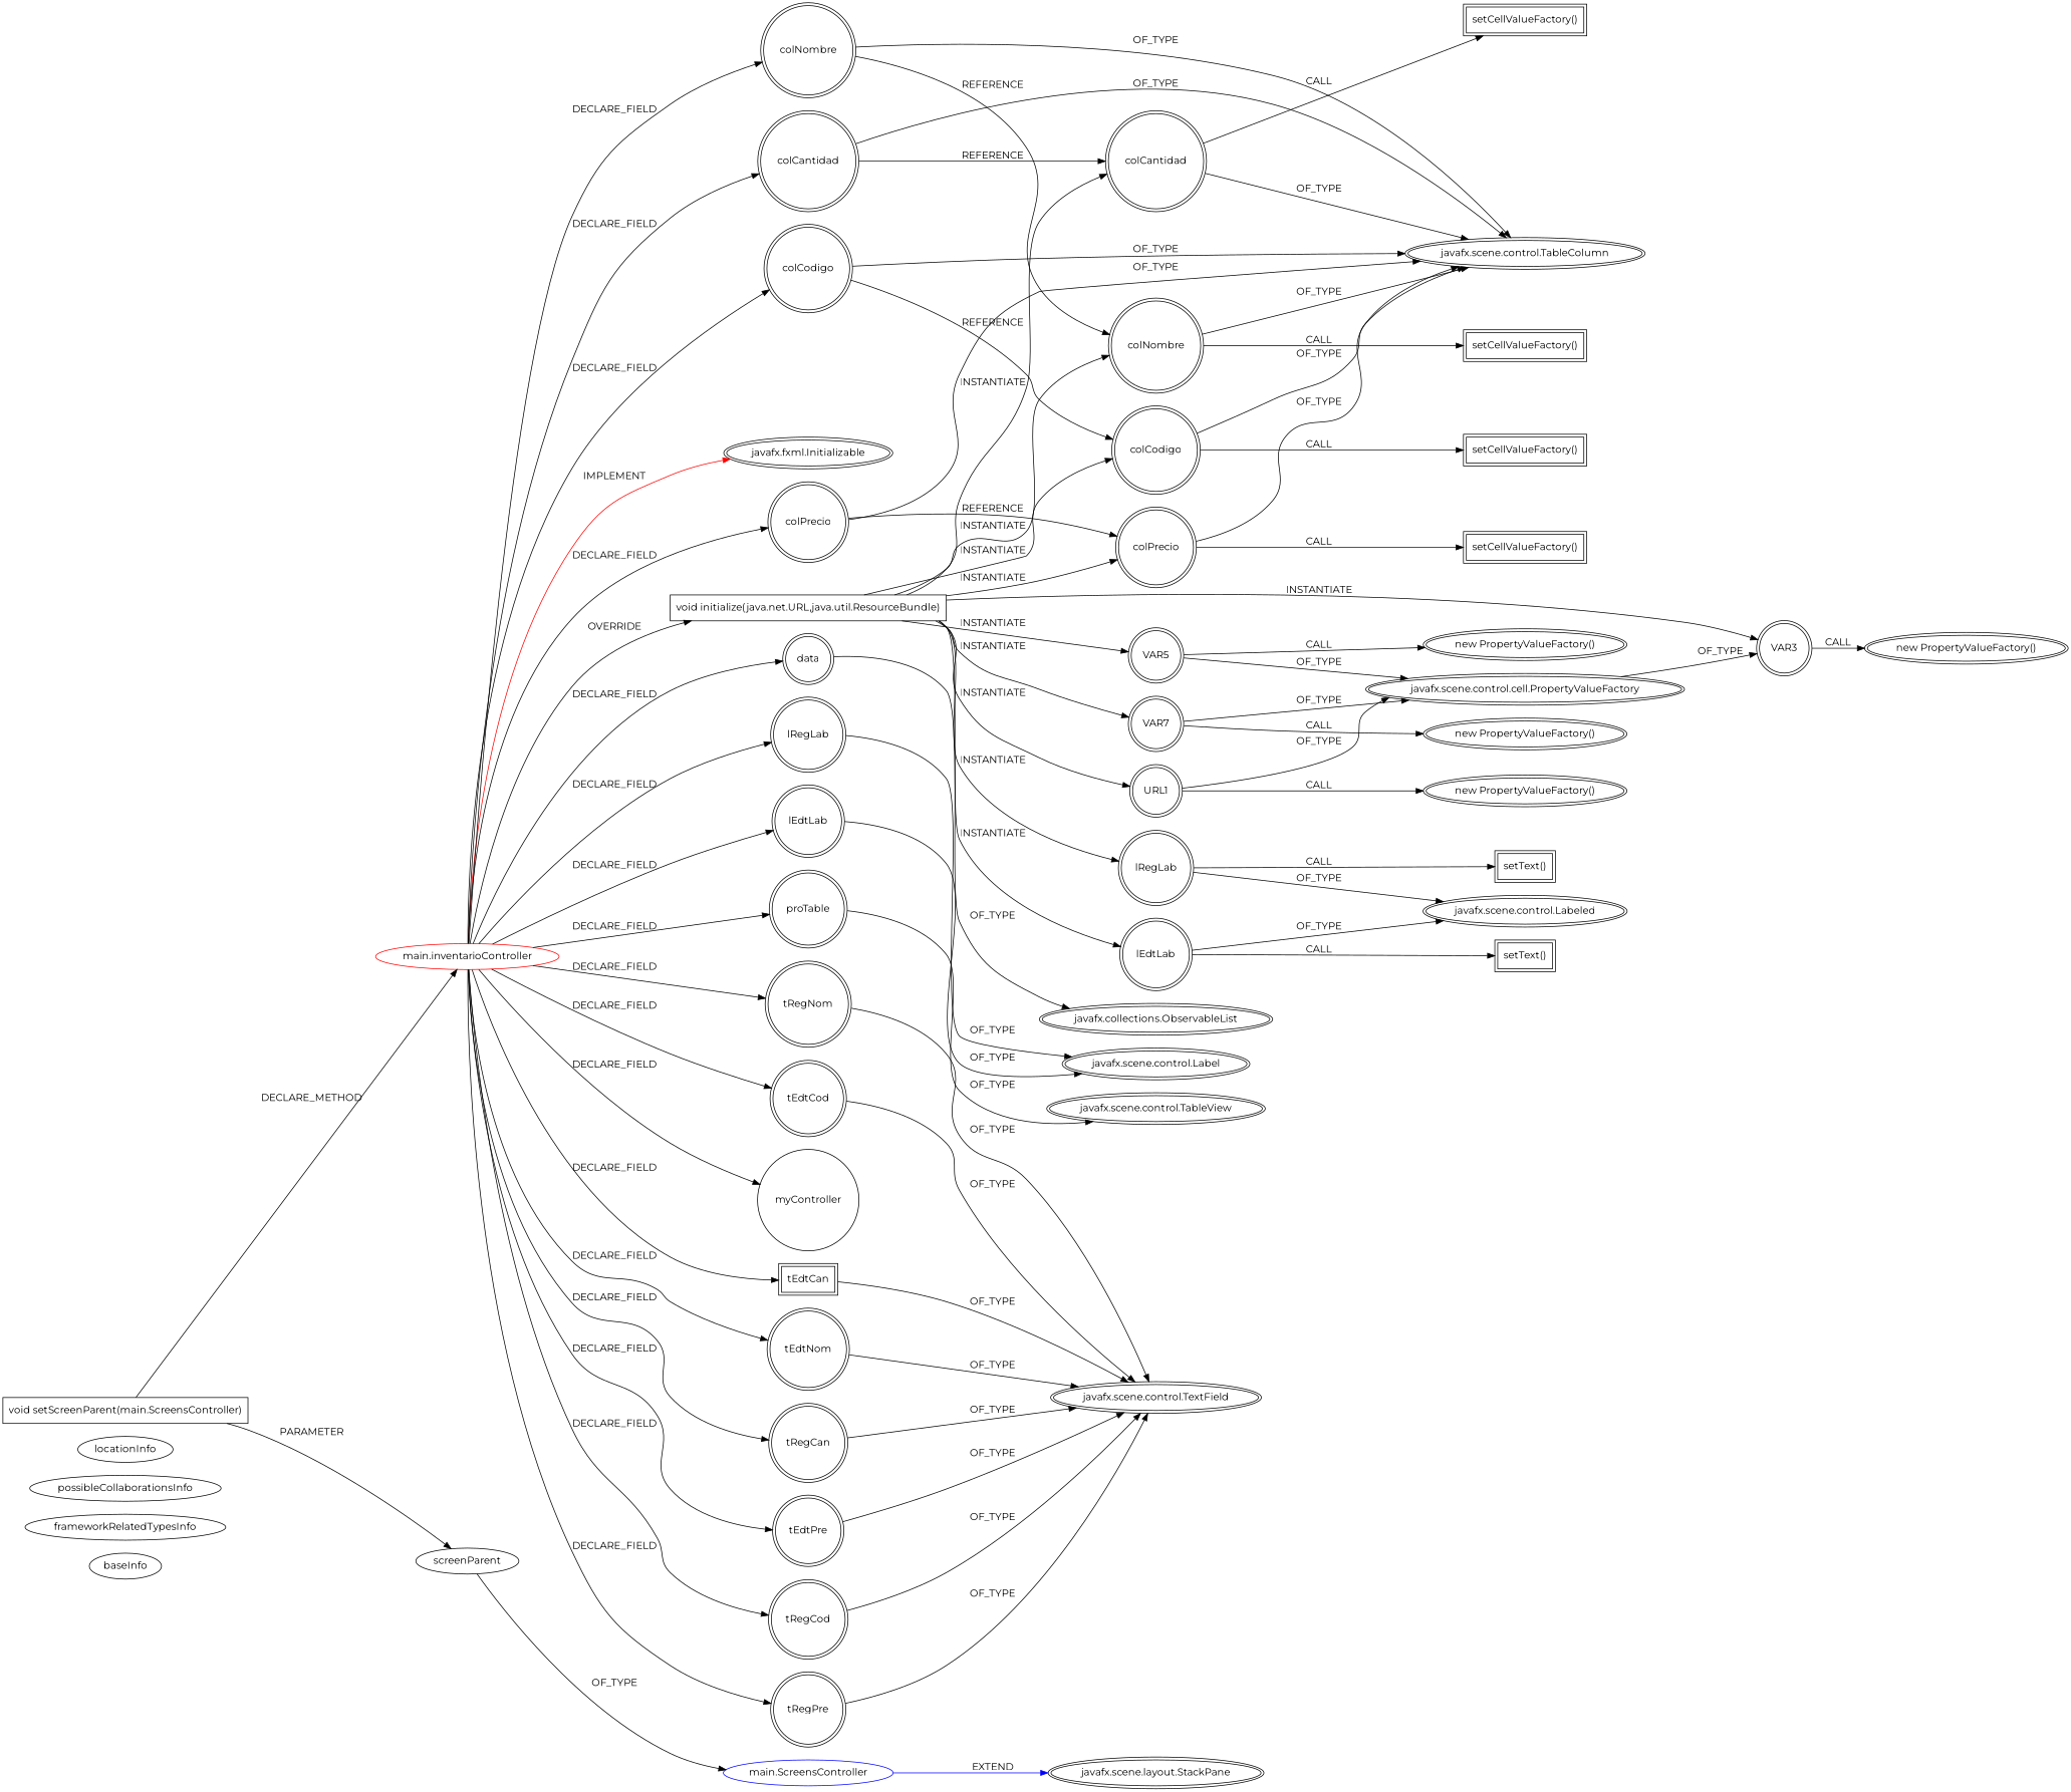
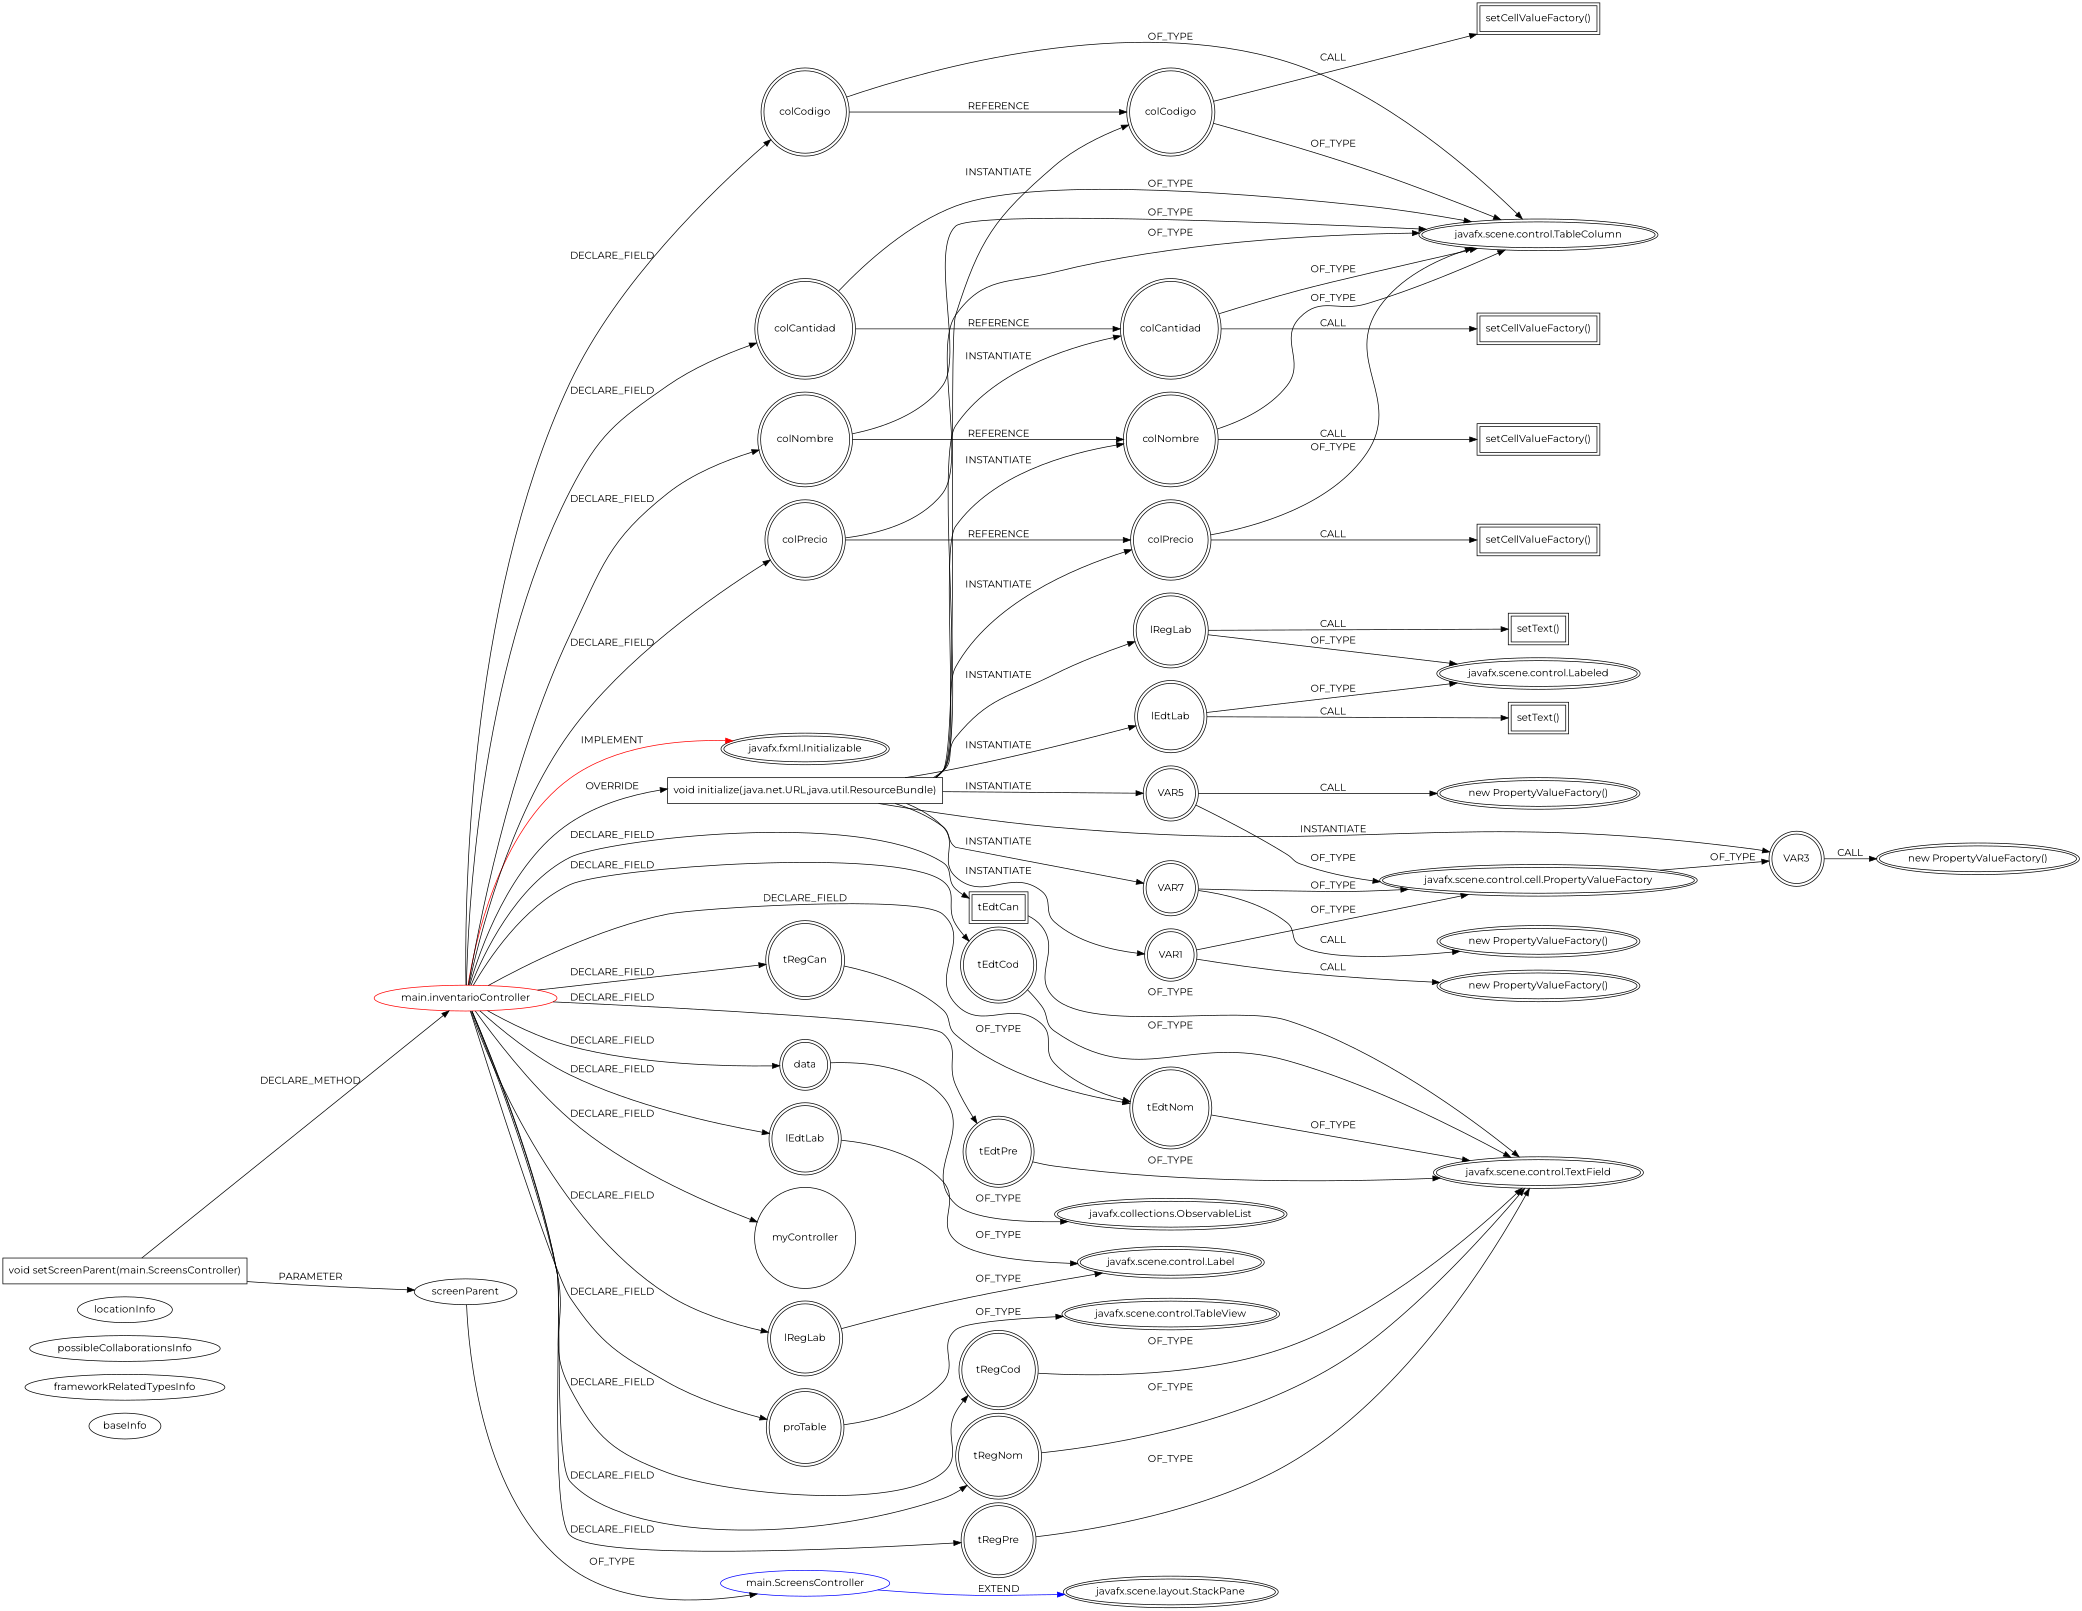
  digraph {
    fontname=Montserrat
    rankdir=LR
    node [fontname=Montserrat isFrameworkType=true vertexType=FIELD_DECLARATION peripheries=2 shape=circle]
    edge [fontname=Montserrat]
    baseInfo [category=extension_graph graphId=1878 isAnonymous=false possibleRelation=true isFrameworkType="" vertexType="" peripheries="" shape=""]
    frameworkRelatedTypesInfo [0="javafx.fxml.Initializable" isFrameworkType="" vertexType="" peripheries="" shape=""]
    possibleCollaborationsInfo [0="1878~CLIENT_METHOD_DECLARATION-PARAMETER_DECLARATION-FIELD_DECLARATION-~javafx.fxml.Initializable ~javafx.scene.layout.StackPane ~false~false" isFrameworkType="" vertexType="" peripheries="" shape=""]
    locationInfo [contextSignature=inventarioController filePath="/antoniotorres-CAPOS/CAPOS-master/src/main/inventarioController.java" graphId=1878 projectName="antoniotorres-CAPOS" isFrameworkType="" vertexType="" peripheries="" shape=""]
    n5 [color=red isFrameworkType=false label="main.inventarioController" vertexType=ROOT_CLIENT_CLASS_DECLARATION peripheries="" shape=""]
    n6 [label="javafx.fxml.Initializable" vertexType=FRAMEWORK_INTERFACE_TYPE shape=""]
    n7 [label=colCantidad]
    n8 [label=colCodigo]
    n9 [label=colNombre]
    n10 [label=colPrecio]
    n11 [label=data]
    n12 [label=lEdtLab]
    n13 [label=lRegLab]
    n14 [isFrameworkType=false label=myController peripheries=""]
    n15 [label=proTable]
    n16 [label=tEdtCan shape=box]
    n17 [label=tEdtCod]
    n18 [label=tEdtNom]
    n19 [label=tEdtPre]
    n20 [label=tRegCan]
    n21 [label=tRegCod]
    n22 [label=tRegNom]
    n23 [label=tRegPre]
    n24 [isFrameworkType=false label="void initialize(java.net.URL,java.util.ResourceBundle)" shape=box vertexType=OVERRIDING_METHOD_DECLARATION peripheries=""]
    n25 [label="javafx.scene.control.TableColumn" vertexType=FRAMEWORK_CLASS_TYPE shape=""]
    n26 [label=colCantidad vertexType=VARIABLE_EXPRESION]
    n27 [label=colCodigo vertexType=VARIABLE_EXPRESION]
    n28 [label=colNombre vertexType=VARIABLE_EXPRESION]
    n29 [label=colPrecio vertexType=VARIABLE_EXPRESION]
    n30 [label="javafx.collections.ObservableList" vertexType=FRAMEWORK_INTERFACE_TYPE shape=""]
    n31 [label="javafx.scene.control.Label" vertexType=FRAMEWORK_CLASS_TYPE shape=""]
    n32 [label="javafx.scene.control.TableView" vertexType=FRAMEWORK_CLASS_TYPE shape=""]
    n33 [label="javafx.scene.control.TextField" vertexType=FRAMEWORK_CLASS_TYPE shape=""]
-   n34 [label=URL1 vertexType=VARIABLE_EXPRESION]
+   n34 [label=VAR1 vertexType=VARIABLE_EXPRESION]
    n35 [label=VAR3 vertexType=VARIABLE_EXPRESION]
    n36 [label=VAR5 vertexType=VARIABLE_EXPRESION]
    n37 [label=VAR7 vertexType=VARIABLE_EXPRESION]
    n38 [label=lRegLab vertexType=VARIABLE_EXPRESION]
    n39 [label=lEdtLab vertexType=VARIABLE_EXPRESION]
    n40 [isFrameworkType=false label="void setScreenParent(main.ScreensController)" shape=box vertexType=CLIENT_METHOD_DECLARATION peripheries=""]
    n41 [isFrameworkType=false label=screenParent vertexType=PARAMETER_DECLARATION peripheries="" shape=""]
    n42 [label="setCellValueFactory()" shape=box vertexType=INSIDE_CALL]
    n43 [label="setCellValueFactory()" shape=box vertexType=INSIDE_CALL]
    n44 [label="setCellValueFactory()" shape=box vertexType=INSIDE_CALL]
    n45 [label="setCellValueFactory()" shape=box vertexType=INSIDE_CALL]
    n46 [color=blue isFrameworkType=false label="main.ScreensController" vertexType=REFERENCE_CLIENT_CLASS_DECLARATION peripheries="" shape=""]
    n47 [label="javafx.scene.layout.StackPane" vertexType=FRAMEWORK_CLASS_TYPE shape=""]
    n48 [label="javafx.scene.control.cell.PropertyValueFactory" vertexType=FRAMEWORK_CLASS_TYPE shape=""]
    n49 [label="new PropertyValueFactory()" vertexType=CONSTRUCTOR_CALL shape=""]
    n50 [label="new PropertyValueFactory()" vertexType=CONSTRUCTOR_CALL shape=""]
    n51 [label="new PropertyValueFactory()" vertexType=CONSTRUCTOR_CALL shape=""]
    n52 [label="new PropertyValueFactory()" vertexType=CONSTRUCTOR_CALL shape=""]
    n53 [label="javafx.scene.control.Labeled" vertexType=FRAMEWORK_CLASS_TYPE shape=""]
    n54 [label="setText()" shape=box vertexType=INSIDE_CALL]
    n55 [label="setText()" shape=box vertexType=INSIDE_CALL]
    n5 -> n6 [color=red label=IMPLEMENT]
    n5 -> n7 [label=DECLARE_FIELD]
    n5 -> n8 [label=DECLARE_FIELD]
    n5 -> n9 [label=DECLARE_FIELD]
    n5 -> n10 [label=DECLARE_FIELD]
    n5 -> n11 [label=DECLARE_FIELD]
    n5 -> n12 [label=DECLARE_FIELD]
    n5 -> n13 [label=DECLARE_FIELD]
    n5 -> n14 [label=DECLARE_FIELD]
    n5 -> n15 [label=DECLARE_FIELD]
    n5 -> n16 [label=DECLARE_FIELD]
    n5 -> n17 [label=DECLARE_FIELD]
    n5 -> n18 [label=DECLARE_FIELD]
    n5 -> n19 [label=DECLARE_FIELD]
    n5 -> n20 [label=DECLARE_FIELD]
    n5 -> n21 [label=DECLARE_FIELD]
    n5 -> n22 [label=DECLARE_FIELD]
    n5 -> n23 [label=DECLARE_FIELD]
    n5 -> n24 [label=OVERRIDE]
    n7 -> n25 [label=OF_TYPE]
    n7 -> n26 [label=REFERENCE]
    n8 -> n25 [label=OF_TYPE]
    n8 -> n27 [label=REFERENCE]
    n9 -> n25 [label=OF_TYPE]
    n9 -> n28 [label=REFERENCE]
    n10 -> n25 [label=OF_TYPE]
    n10 -> n29 [label=REFERENCE]
    n11 -> n30 [label=OF_TYPE]
    n12 -> n31 [label=OF_TYPE]
    n13 -> n31 [label=OF_TYPE]
    n15 -> n32 [label=OF_TYPE]
    n16 -> n33 [label=OF_TYPE]
    n17 -> n33 [label=OF_TYPE]
    n18 -> n33 [label=OF_TYPE]
    n19 -> n33 [label=OF_TYPE]
-   n20 -> n33 [label=OF_TYPE]
+   n20 -> n18 [label=OF_TYPE]
    n21 -> n33 [label=OF_TYPE]
    n22 -> n33 [label=OF_TYPE]
    n23 -> n33 [label=OF_TYPE]
    n24 -> n26 [label=INSTANTIATE]
    n24 -> n27 [label=INSTANTIATE]
    n24 -> n28 [label=INSTANTIATE]
    n24 -> n29 [label=INSTANTIATE]
    n24 -> n34 [label=INSTANTIATE]
    n24 -> n35 [label=INSTANTIATE]
    n24 -> n36 [label=INSTANTIATE]
    n24 -> n37 [label=INSTANTIATE]
    n24 -> n38 [label=INSTANTIATE]
    n24 -> n39 [label=INSTANTIATE]
    n26 -> n25 [label=OF_TYPE]
    n26 -> n42 [label=CALL]
    n27 -> n25 [label=OF_TYPE]
    n27 -> n43 [label=CALL]
    n28 -> n25 [label=OF_TYPE]
    n28 -> n44 [label=CALL]
    n29 -> n25 [label=OF_TYPE]
    n29 -> n45 [label=CALL]
    n34 -> n48 [label=OF_TYPE]
    n34 -> n49 [label=CALL]
    n35 -> n50 [label=CALL]
    n36 -> n48 [label=OF_TYPE]
    n36 -> n51 [label=CALL]
    n37 -> n48 [label=OF_TYPE]
    n37 -> n52 [label=CALL]
    n38 -> n53 [label=OF_TYPE]
    n38 -> n54 [label=CALL]
    n39 -> n53 [label=OF_TYPE]
    n39 -> n55 [label=CALL]
    n40 -> n5 [label=DECLARE_METHOD]
    n40 -> n41 [label=PARAMETER]
    n41 -> n46 [label=OF_TYPE]
    n46 -> n47 [color=blue label=EXTEND]
    n48 -> n35 [label=OF_TYPE]
  }
